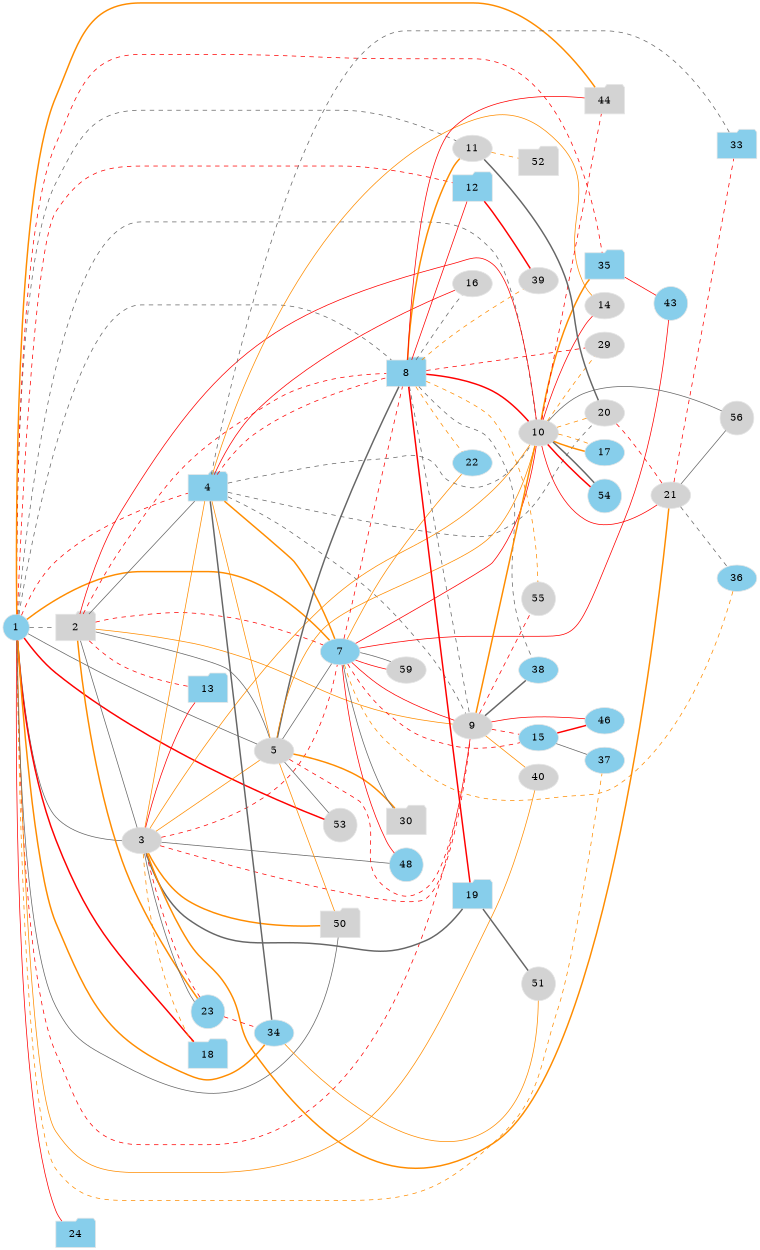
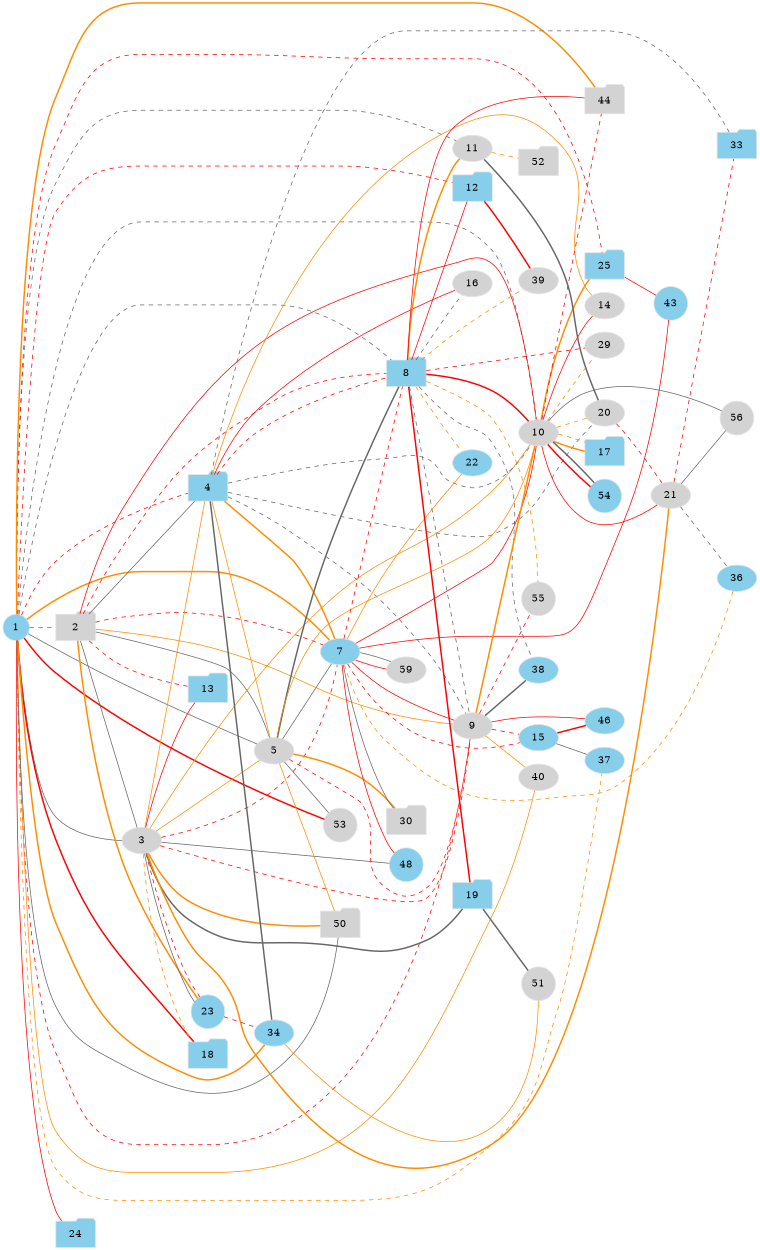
  graph {
    rankdir=LR
    node [color=gray90 fillcolor=skyblue shape=ellipse style=filled]
    edge [color=red style=dashed]
    1 [shape=circle super="+6"]
    2 [fillcolor=lightgrey shape=folder]
    3 [fillcolor=lightgrey super="+42"]
    4 [shape=folder super="+49"]
    5 [fillcolor=lightgrey super="+32"]
    7 [super="+27"]
    8 [shape=folder super="+45"]
    9 [fillcolor=lightgrey super="+41"]
    10 [fillcolor=lightgrey super="+57"]
    11 [fillcolor=lightgrey]
    12 [shape=folder]
    18 [shape=folder]
    24 [shape=folder]
-   25 [shape=folder label=35]
+   25 [shape=folder]
    34 [super="+47"]
    37
    40 [fillcolor=lightgrey]
    44 [fillcolor=lightgrey shape=folder]
    50 [fillcolor=lightgrey shape=folder]
    53 [fillcolor=lightgrey shape=circle]
    13 [shape=folder]
    23 [shape=circle super="+26"]
    19 [shape=folder super="+31"]
    21 [fillcolor=lightgrey super="+35"]
    48 [shape=circle]
    14 [fillcolor=lightgrey]
    16 [fillcolor=lightgrey]
    20 [fillcolor=lightgrey super="+28"]
    33 [shape=folder]
    30 [fillcolor=lightgrey shape=folder]
    15 [super="+58"]
    22
    36
    43 [shape=circle]
    59 [fillcolor=lightgrey]
    29 [fillcolor=lightgrey]
    38
    39 [fillcolor=lightgrey]
    55 [fillcolor=lightgrey shape=circle]
    46
-   17
+   17 [shape=folder]
    54 [shape=circle]
    56 [fillcolor=lightgrey shape=circle]
    52 [fillcolor=lightgrey shape=folder]
    51 [fillcolor=lightgrey shape=circle]
    1 -- 2 [color=gray40 weight=2]
    1 -- 3 [color=gray40 style=solid weight=2]
    1 -- 4 [weight=2]
    1 -- 5 [color=gray40 style=solid weight=2]
    1 -- 7 [color=darkorange style=bold weight=2]
    1 -- 8 [color=gray40 weight=2]
    1 -- 9 [weight=2]
    1 -- 10 [color=gray40 weight=2]
    1 -- 11 [color=gray40]
    1 -- 12 [weight=2]
    1 -- 18 [style=bold]
    1 -- 24 [style=solid weight=2]
    1 -- 25
    1 -- 34 [color=darkorange style=bold]
    1 -- 37 [color=darkorange]
    1 -- 40 [color=darkorange style=solid]
    1 -- 44 [color=darkorange style=bold]
    1 -- 50 [color=gray40 style=solid]
    1 -- 53 [style=bold]
    2 -- 3 [color=gray40 style=solid]
    2 -- 4 [color=gray40 style=solid]
    2 -- 5 [color=gray40 style=solid]
    2 -- 7 [weight=2]
    2 -- 8
    2 -- 9 [color=darkorange style=solid]
    2 -- 10 [style=solid]
    2 -- 13
    2 -- 23 [color=darkorange style=bold]
    3 -- 4 [color=darkorange style=solid weight=2]
    3 -- 5 [color=darkorange style=solid weight=2]
    3 -- 7
    3 -- 9 [weight=2]
    3 -- 10 [color=darkorange style=solid]
    3 -- 18 [color=darkorange]
    3 -- 50 [color=darkorange style=bold]
    3 -- 13 [style=solid]
    3 -- 23 [color=gray40 style=solid]
    3 -- 23
    3 -- 19 [color=gray40 style=bold]
    3 -- 21 [color=darkorange style=bold]
    3 -- 48 [color=gray40 style=solid]
    4 -- 5 [color=darkorange style=solid]
    4 -- 7 [color=darkorange style=bold]
    4 -- 8
    4 -- 9 [color=gray40]
    4 -- 10 [color=gray40]
    4 -- 34 [color=gray40 style=bold]
    4 -- 14 [color=darkorange style=solid]
    4 -- 16 [style=solid]
    4 -- 20 [color=gray40]
    4 -- 33 [color=gray40]
    5 -- 7 [color=gray40 style=solid]
    5 -- 8 [color=gray40 style=bold]
    5 -- 9
    5 -- 10 [color=darkorange style=solid]
    5 -- 50 [color=darkorange style=solid]
    5 -- 53 [color=gray40 style=solid]
    5 -- 30 [color=darkorange style=bold]
    7 -- 8
    7 -- 9 [style=solid]
    7 -- 10 [style=solid]
    7 -- 48 [style=solid]
    7 -- 30 [color=gray40 style=solid]
    7 -- 15
    7 -- 22 [color=darkorange style=solid]
    7 -- 36 [color=darkorange]
    7 -- 43 [style=solid]
    7 -- 59 [style=solid]
    7 -- 59 [color=gray40 style=solid]
    8 -- 9 [color=gray40]
    8 -- 10 [style=bold]
    8 -- 11 [color=darkorange style=bold]
    8 -- 12 [style=solid]
    8 -- 44 [style=solid]
    8 -- 19 [style=bold weight=2]
    8 -- 16 [color=gray40]
    8 -- 22 [color=darkorange]
    8 -- 29
    8 -- 38 [color=gray40]
    8 -- 39 [color=darkorange]
    8 -- 55 [color=darkorange]
    9 -- 10 [color=darkorange style=bold]
    9 -- 40 [color=darkorange style=solid]
    9 -- 15
    9 -- 38 [color=gray40 style=bold]
    9 -- 55
    9 -- 46 [style=solid]
    10 -- 25 [color=darkorange style=bold]
    10 -- 44
    10 -- 21 [style=solid]
    10 -- 14 [style=solid]
    10 -- 20 [color=darkorange]
    10 -- 29 [color=darkorange]
    10 -- 17 [color=darkorange style=bold]
    10 -- 17 [color=darkorange]
    10 -- 54 [style=bold]
    10 -- 54 [color=gray40 style=bold]
    10 -- 56 [color=gray40 style=solid]
    11 -- 20 [color=gray40 style=bold]
    11 -- 52 [color=darkorange]
    12 -- 39 [style=bold]
    25 -- 43 [style=solid]
    34 -- 51 [color=darkorange style=solid]
    23 -- 34
    19 -- 51 [color=gray40 style=bold]
    21 -- 33
    21 -- 36 [color=gray40]
    21 -- 56 [color=gray40 style=solid]
    20 -- 21
    15 -- 37 [color=gray40 style=solid]
    15 -- 46 [style=bold]
  }
